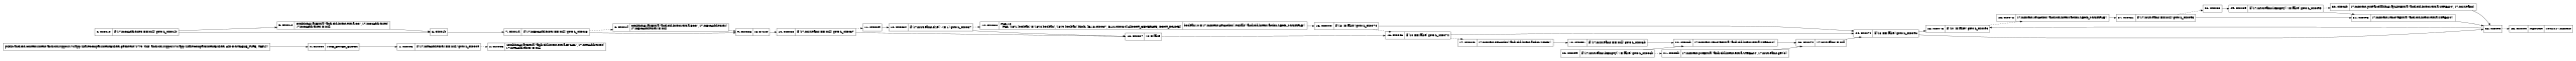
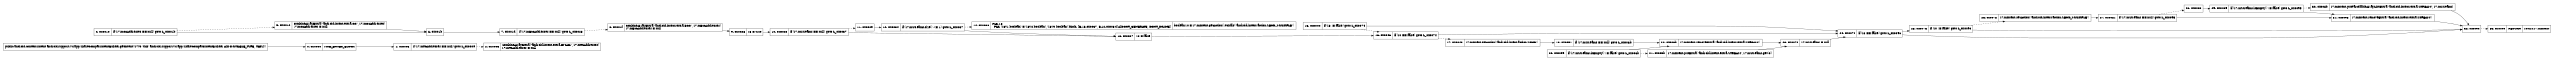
  digraph {
    rankdir=LR
    node [shape=record]
    n1 [label="{0\:\ 0x0000|MTH_ENTER_BLOCK\l}"]
    n2 [label="{1\:\ 0x0003|if (r7.mToAddresses == null) goto L_0x000e\l}"]
    n3 [label="{2\:\ 0x0005|combineArrayExtra(\"android.intent.extra.EMAIL\", r7.mToAddresses)\lr7.mToAddresses = null\l}"]
    n4 [label="{4\:\ 0x0010|if (r7.mCcAddresses == null) goto L_0x001b\l}"]
    n5 [label="{5\:\ 0x0012|combineArrayExtra(\"android.intent.extra.CC\", r7.mCcAddresses)\lr7.mCcAddresses = null\l}"]
    n6 [label="{6\:\ 0x001b}"]
    n7 [label="{7\:\ 0x001d|if (r7.mBccAddresses == null) goto L_0x0028\l}"]
    n8 [label="{8\:\ 0x001f|combineArrayExtra(\"android.intent.extra.BCC\", r7.mBccAddresses)\lr7.mBccAddresses = null\l}"]
    n9 [label="{9\:\ 0x0028|r3 = true\l}"]
    n10 [label="{10\:\ 0x002c|if (r7.mStreams == null) goto L_0x0037\l}"]
    n11 [label="{11\:\ 0x002e}"]
    n12 [label="{13\:\ 0x0037|r3 = false\l}"]
    n13 [label="{12\:\ 0x0034|if (r7.mStreams.size() \<= 1) goto L_0x0037\l}"]
    n14 [label="{16\:\ 0x0046|if (r0 == false) goto L_0x0074\l}"]
    n15 [label="{14\:\ 0x0038|PHI: r3 \l  PHI: (r3v1 boolean) = (r3v2 boolean), (r3v0 boolean) binds: [B:13:0x0037, B:12:0x0034] A[DONT_GENERATE, DONT_INLINE]\l|boolean r0 = r7.mIntent.getAction().equals(\"android.intent.action.SEND_MULTIPLE\")\l}"]
    n16 [label="{15\:\ 0x0044|if (r3 != false) goto L_0x0074\l}"]
    n17 [label="{24\:\ 0x0074|if (r3 == false) goto L_0x009c\l}"]
    n18 [label="{17\:\ 0x0048|r7.mIntent.setAction(\"android.intent.action.SEND\")\l}"]
    n19 [label="{25\:\ 0x0076|if (r0 != false) goto L_0x009c\l}"]
    n20 [label="{32\:\ 0x009c}"]
    n21 [label="{18\:\ 0x0051|if (r7.mStreams == null) goto L_0x006b\l}"]
    n22 [label="{22\:\ 0x006b|r7.mIntent.removeExtra(\"android.intent.extra.STREAM\")\l}"]
    n23 [label="{23\:\ 0x0072|r7.mStreams = null\l}"]
    n24 [label="{20\:\ 0x0059|if (r7.mStreams.isEmpty() != false) goto L_0x006b\l}"]
    n25 [label="{21\:\ 0x005b|r7.mIntent.putExtra(\"android.intent.extra.STREAM\", r7.mStreams.get(0))\l}"]
    n26 [label="{26\:\ 0x0078|r7.mIntent.setAction(\"android.intent.action.SEND_MULTIPLE\")\l}"]
    n27 [label="{33\:\ 0x009e|RETURN\l|return r7.mIntent\l}"]
    n28 [label="{27\:\ 0x0081|if (r7.mStreams == null) goto L_0x0095\l}"]
    n29 [label="{28\:\ 0x0083}"]
    n30 [label="{31\:\ 0x0095|r7.mIntent.removeExtra(\"android.intent.extra.STREAM\")\l}"]
    n31 [label="{29\:\ 0x0089|if (r7.mStreams.isEmpty() != false) goto L_0x0095\l}"]
    n32 [label="{30\:\ 0x008b|r7.mIntent.putParcelableArrayListExtra(\"android.intent.extra.STREAM\", r7.mStreams)\l}"]
    n33 [label="{public android.content.Intent android.support.v4.app.ShareCompat.IntentBuilder.getIntent((r7v0 'this' android.support.v4.app.ShareCompat$IntentBuilder A[IMMUTABLE_TYPE, THIS])) }"]
    n1 -> n2
    n2 -> n3 [style=dashed]
-   n4 -> n5 [style=solid]
+   n4 -> n5 [style=dashed]
    n4 -> n6
    n5 -> n6
    n6 -> n7
    n7 -> n8 [style=dashed]
-   n7 -> n9
    n8 -> n9
    n9 -> n10
    n10 -> n11 [style=dashed]
    n10 -> n12
    n11 -> n13
    n12 -> n14
    n13 -> n12
    n13 -> n15 [style=dashed]
    n14 -> n17
    n14 -> n18 [style=dashed]
-   n15 -> n16
    n16 -> n14 [style=dashed]
    n16 -> n17
    n17 -> n19 [style=solid]
    n17 -> n20
    n18 -> n21
-   n20 -> n19
+   n19 -> n20
    n19 -> n26 [style=dashed]
    n20 -> n27 [style=dashed]
    n21 -> n22
    n22 -> n23
    n23 -> n17
    n24 -> n22
    n24 -> n25 [style=dashed]
    n25 -> n23
    n26 -> n28
    n28 -> n29 [style=dashed]
    n28 -> n30
    n29 -> n31
    n30 -> n20
    n31 -> n30
    n31 -> n32 [style=dashed]
    n32 -> n20
    n33 -> n1
  }
